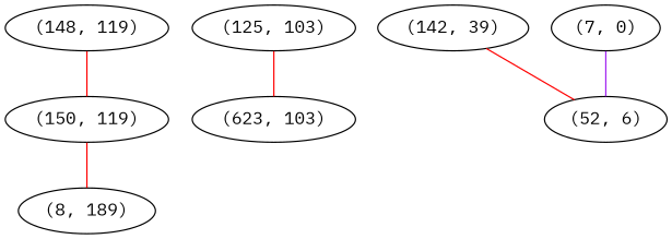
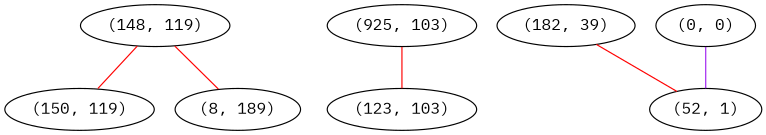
  graph {
    fontname="IBM Plex Mono"
    node [fontname="IBM Plex Mono"]
    edge [color=red fontname="IBM Plex Mono" weight=1]
    "(148, 119)"
    "(150, 119)"
    n3 [label="(8, 189)"]
-   "(125, 103)"
-   "(123, 103)" [label="(623, 103)"]
-   "(182, 39)" [label="(142, 39)"]
-   "(52, 6)"
-   "(0, 0)" [label="(7, 0)"]
+   "(125, 103)" [label="(925, 103)"]
+   "(123, 103)"
+   "(182, 39)"
+   "(52, 6)" [label="(52, 1)"]
+   "(0, 0)"
    "(148, 119)" -- "(150, 119)"
-   "(150, 119)" -- n3
+   "(148, 119)" -- n3
    "(125, 103)" -- "(123, 103)"
    "(182, 39)" -- "(52, 6)"
    "(0, 0)" -- "(52, 6)" [color=purple weight=4]
  }
